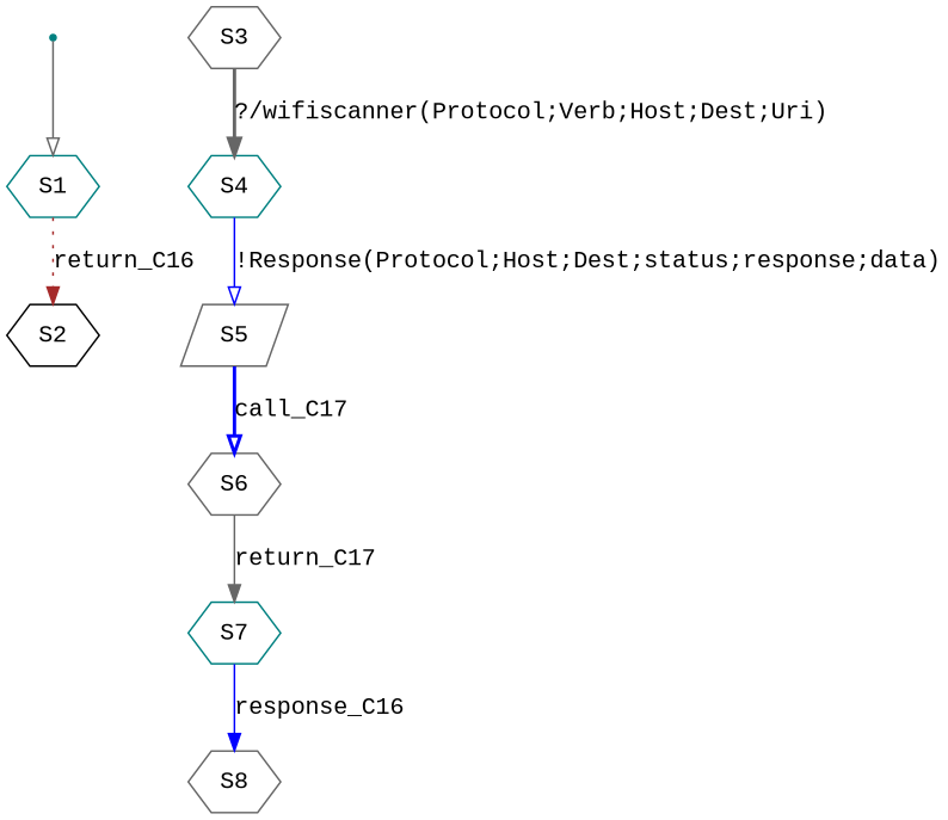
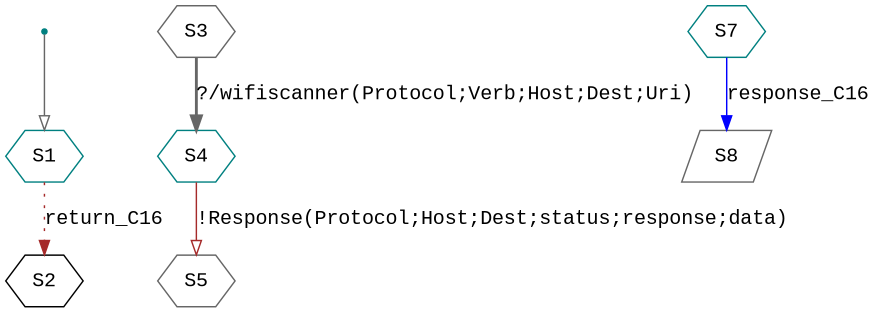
  digraph {
    fontname="Liberation Mono"
    node [color=teal fontname="Liberation Mono" shape=hexagon]
    edge [arrowhead=normal color=gray40 fontname="Liberation Mono" style=solid]
    S00 [shape=point]
    n2 [label=S1]
    n3 [color=black label=S2]
    n4 [color=gray40 label=S3]
    n5 [label=S4]
-   n6 [color=gray40 label=S5 shape=parallelogram]
-   n7 [color=gray40 label=S6]
+   n6 [color=gray40 label=S5]
    n8 [label=S7]
-   n9 [color=gray40 label=S8]
+   n9 [color=gray40 label=S8 shape=parallelogram]
    S00 -> n2 [arrowhead=onormal]
    n2 -> n3 [color=brown label=return_C16 style=dotted]
    n4 -> n5 [label="?/wifiscanner(Protocol;Verb;Host;Dest;Uri)" style=bold]
-   n5 -> n6 [arrowhead=onormal color=blue label="!Response(Protocol;Host;Dest;status;response;data)"]
-   n6 -> n7 [arrowhead=onormal color=blue label=call_C17 style=bold]
-   n7 -> n8 [label=return_C17]
+   n5 -> n6 [arrowhead=onormal color=brown label="!Response(Protocol;Host;Dest;status;response;data)"]
    n8 -> n9 [color=blue label=response_C16]
  }
